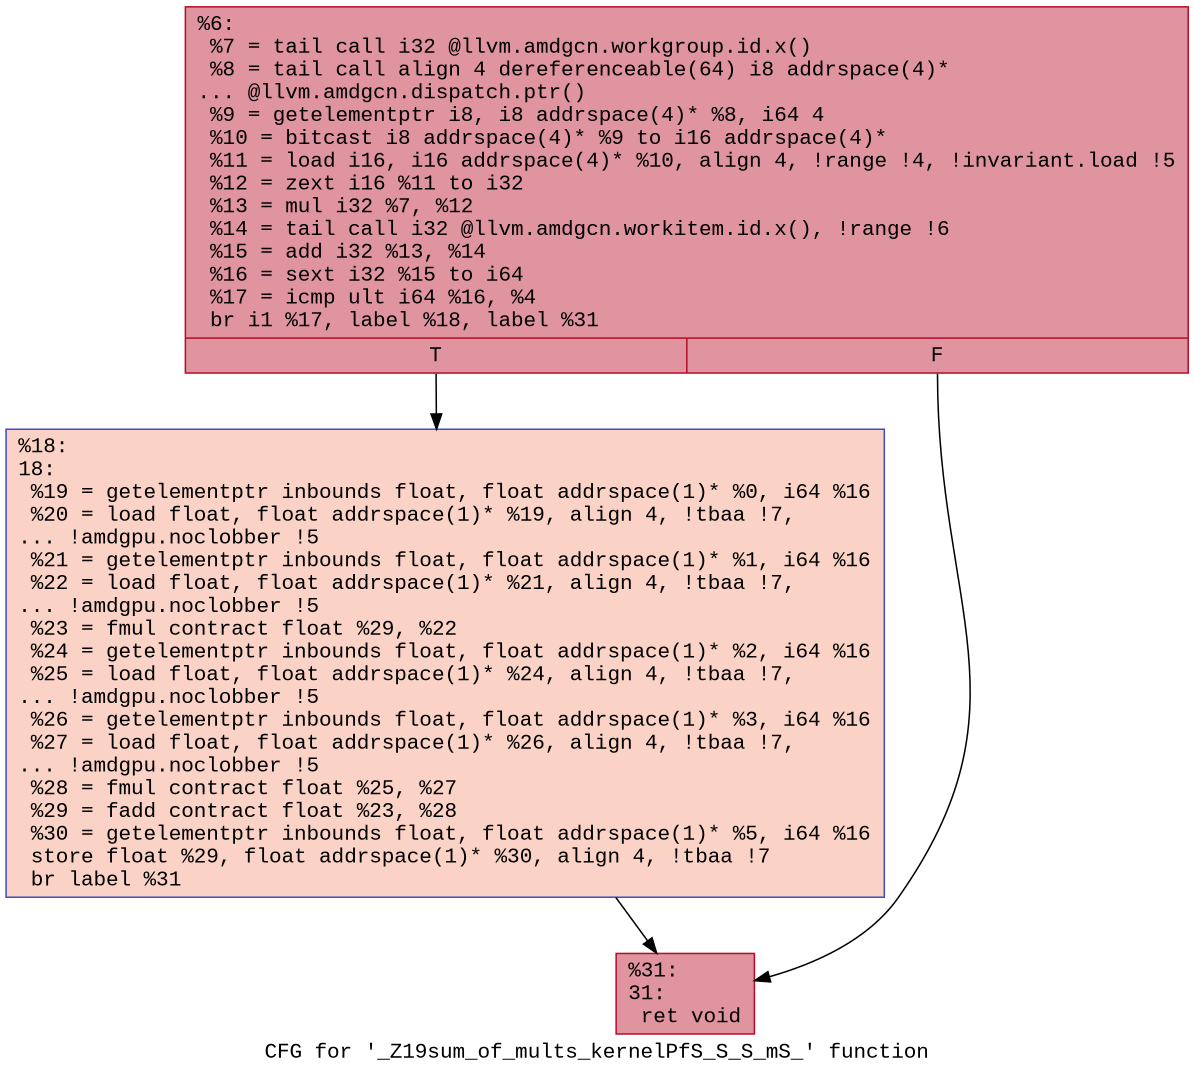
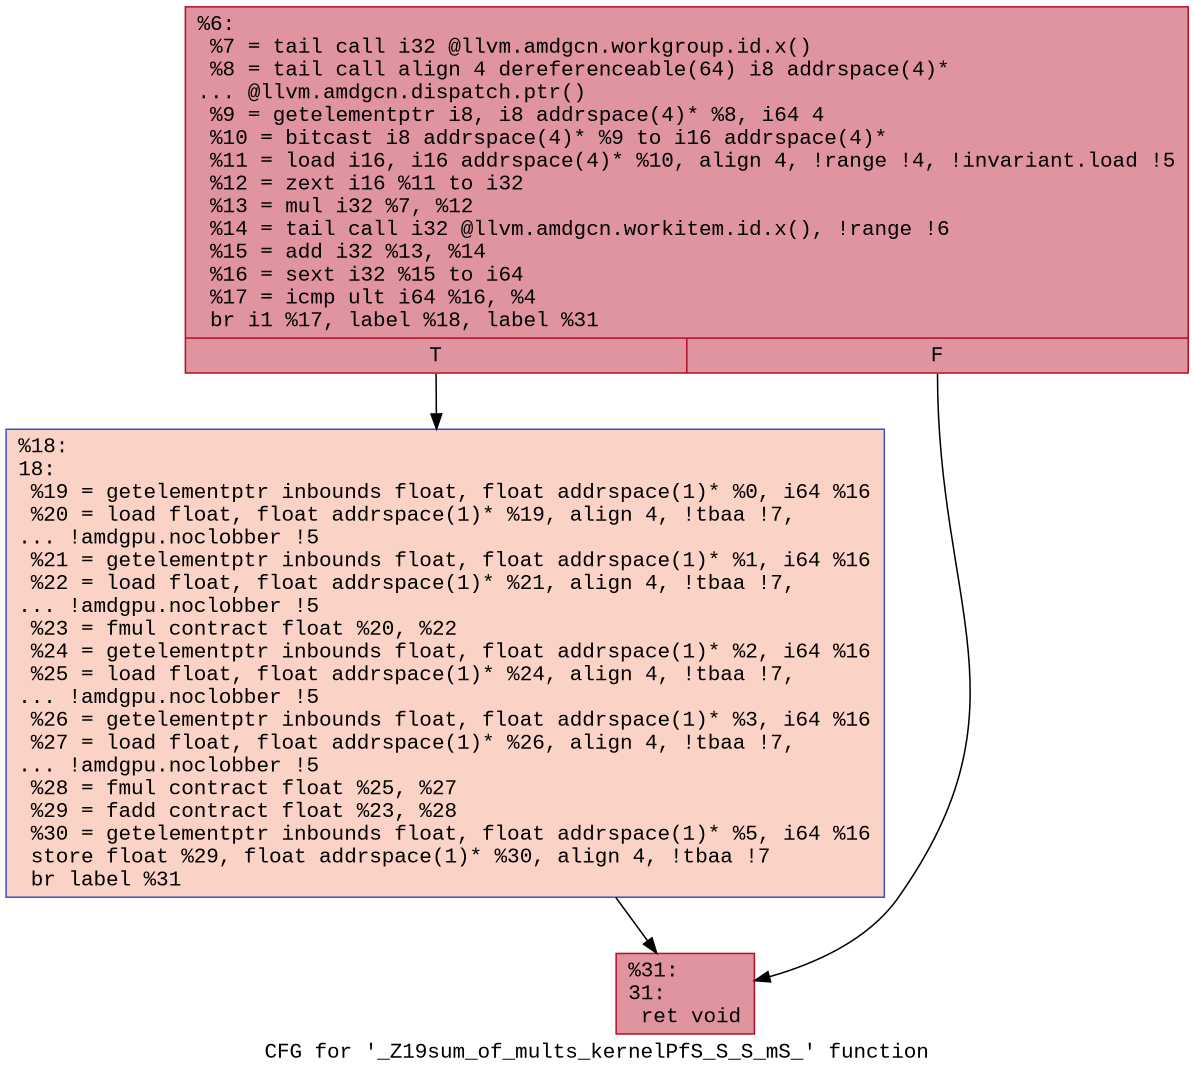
  digraph {
    label="CFG for '_Z19sum_of_mults_kernelPfS_S_S_mS_' function"
    fontname="Liberation Mono"
    node [color="#b70d28ff" fillcolor="#b70d2870" shape=record style=filled fontname="Liberation Mono"]
    edge [fontname="Liberation Mono"]
    n1 [label="{%6:\l  %7 = tail call i32 @llvm.amdgcn.workgroup.id.x()\l  %8 = tail call align 4 dereferenceable(64) i8 addrspace(4)*\l... @llvm.amdgcn.dispatch.ptr()\l  %9 = getelementptr i8, i8 addrspace(4)* %8, i64 4\l  %10 = bitcast i8 addrspace(4)* %9 to i16 addrspace(4)*\l  %11 = load i16, i16 addrspace(4)* %10, align 4, !range !4, !invariant.load !5\l  %12 = zext i16 %11 to i32\l  %13 = mul i32 %7, %12\l  %14 = tail call i32 @llvm.amdgcn.workitem.id.x(), !range !6\l  %15 = add i32 %13, %14\l  %16 = sext i32 %15 to i64\l  %17 = icmp ult i64 %16, %4\l  br i1 %17, label %18, label %31\l|{<s0>T|<s1>F}}"]
-   n2 [color="#3d50c3ff" fillcolor="#f59c7d70" label="{%18:\l18:                                               \l  %19 = getelementptr inbounds float, float addrspace(1)* %0, i64 %16\l  %20 = load float, float addrspace(1)* %19, align 4, !tbaa !7,\l... !amdgpu.noclobber !5\l  %21 = getelementptr inbounds float, float addrspace(1)* %1, i64 %16\l  %22 = load float, float addrspace(1)* %21, align 4, !tbaa !7,\l... !amdgpu.noclobber !5\l  %23 = fmul contract float %29, %22\l  %24 = getelementptr inbounds float, float addrspace(1)* %2, i64 %16\l  %25 = load float, float addrspace(1)* %24, align 4, !tbaa !7,\l... !amdgpu.noclobber !5\l  %26 = getelementptr inbounds float, float addrspace(1)* %3, i64 %16\l  %27 = load float, float addrspace(1)* %26, align 4, !tbaa !7,\l... !amdgpu.noclobber !5\l  %28 = fmul contract float %25, %27\l  %29 = fadd contract float %23, %28\l  %30 = getelementptr inbounds float, float addrspace(1)* %5, i64 %16\l  store float %29, float addrspace(1)* %30, align 4, !tbaa !7\l  br label %31\l}"]
+   n2 [color="#3d50c3ff" fillcolor="#f59c7d70" label="{%18:\l18:                                               \l  %19 = getelementptr inbounds float, float addrspace(1)* %0, i64 %16\l  %20 = load float, float addrspace(1)* %19, align 4, !tbaa !7,\l... !amdgpu.noclobber !5\l  %21 = getelementptr inbounds float, float addrspace(1)* %1, i64 %16\l  %22 = load float, float addrspace(1)* %21, align 4, !tbaa !7,\l... !amdgpu.noclobber !5\l  %23 = fmul contract float %20, %22\l  %24 = getelementptr inbounds float, float addrspace(1)* %2, i64 %16\l  %25 = load float, float addrspace(1)* %24, align 4, !tbaa !7,\l... !amdgpu.noclobber !5\l  %26 = getelementptr inbounds float, float addrspace(1)* %3, i64 %16\l  %27 = load float, float addrspace(1)* %26, align 4, !tbaa !7,\l... !amdgpu.noclobber !5\l  %28 = fmul contract float %25, %27\l  %29 = fadd contract float %23, %28\l  %30 = getelementptr inbounds float, float addrspace(1)* %5, i64 %16\l  store float %29, float addrspace(1)* %30, align 4, !tbaa !7\l  br label %31\l}"]
    n3 [label="{%31:\l31:                                               \l  ret void\l}"]
    n1 -> n2 [tailport=s0]
    n1 -> n3 [tailport=s1]
    n2 -> n3
  }
